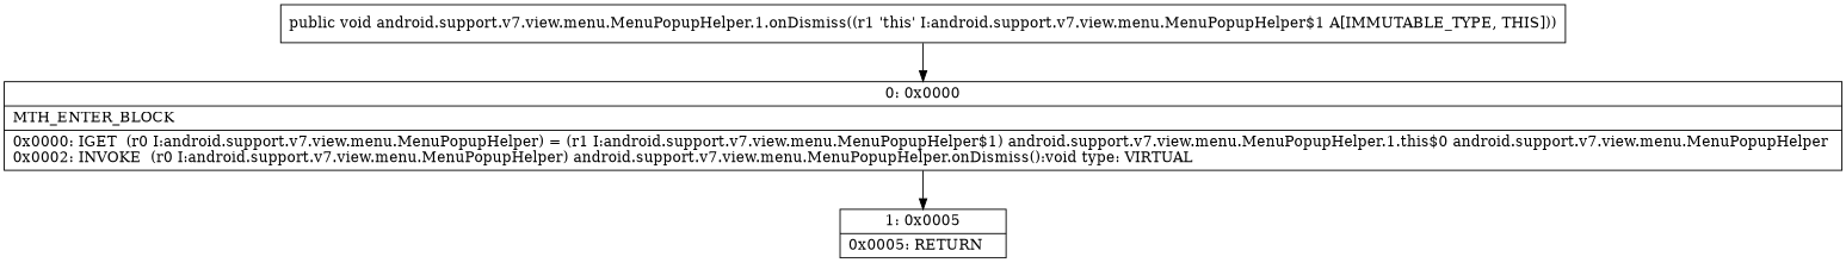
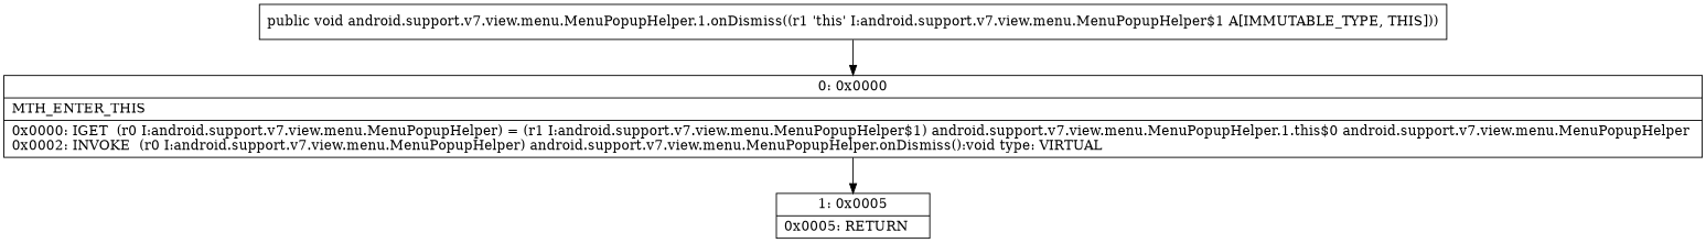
  digraph {
    node [shape=record]
-   n1 [label="{0\:\ 0x0000|MTH_ENTER_BLOCK\l|0x0000: IGET  (r0 I:android.support.v7.view.menu.MenuPopupHelper) = (r1 I:android.support.v7.view.menu.MenuPopupHelper$1) android.support.v7.view.menu.MenuPopupHelper.1.this$0 android.support.v7.view.menu.MenuPopupHelper \l0x0002: INVOKE  (r0 I:android.support.v7.view.menu.MenuPopupHelper) android.support.v7.view.menu.MenuPopupHelper.onDismiss():void type: VIRTUAL \l}"]
+   n1 [label="{0\:\ 0x0000|MTH_ENTER_THIS\l|0x0000: IGET  (r0 I:android.support.v7.view.menu.MenuPopupHelper) = (r1 I:android.support.v7.view.menu.MenuPopupHelper$1) android.support.v7.view.menu.MenuPopupHelper.1.this$0 android.support.v7.view.menu.MenuPopupHelper \l0x0002: INVOKE  (r0 I:android.support.v7.view.menu.MenuPopupHelper) android.support.v7.view.menu.MenuPopupHelper.onDismiss():void type: VIRTUAL \l}"]
    n2 [label="{1\:\ 0x0005|0x0005: RETURN   \l}"]
    n3 [label="{public void android.support.v7.view.menu.MenuPopupHelper.1.onDismiss((r1 'this' I:android.support.v7.view.menu.MenuPopupHelper$1 A[IMMUTABLE_TYPE, THIS])) }"]
    n1 -> n2
    n3 -> n1
  }
